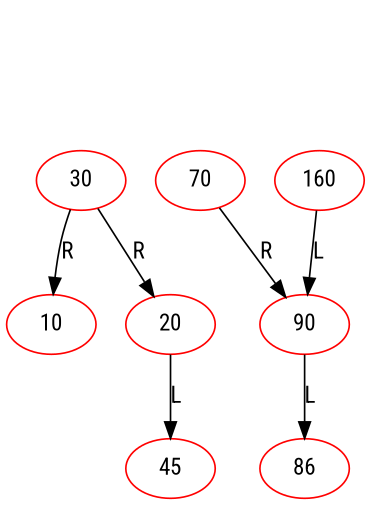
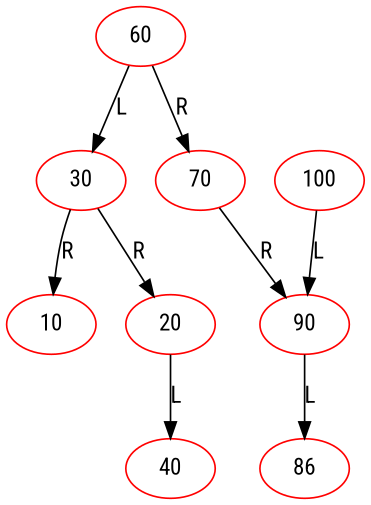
  digraph {
    fontname="Roboto Condensed"
    node [color=red fontname="Roboto Condensed"]
    edge [fontname="Roboto Condensed"]
+   60
    30
    70
    10
    20
    90
-   40 [label=45]
-   100 [label=160]
+   40
+   100
    n9 [label=86]
+   60 -> 30 [label=L]
+   60 -> 70 [label=R]
    30 -> 10 [label=R]
    30 -> 20 [label=R]
    70 -> 90 [label=R]
    20 -> 40 [label=L]
    90 -> n9 [label=L]
    100 -> 90 [label=L]
  }
